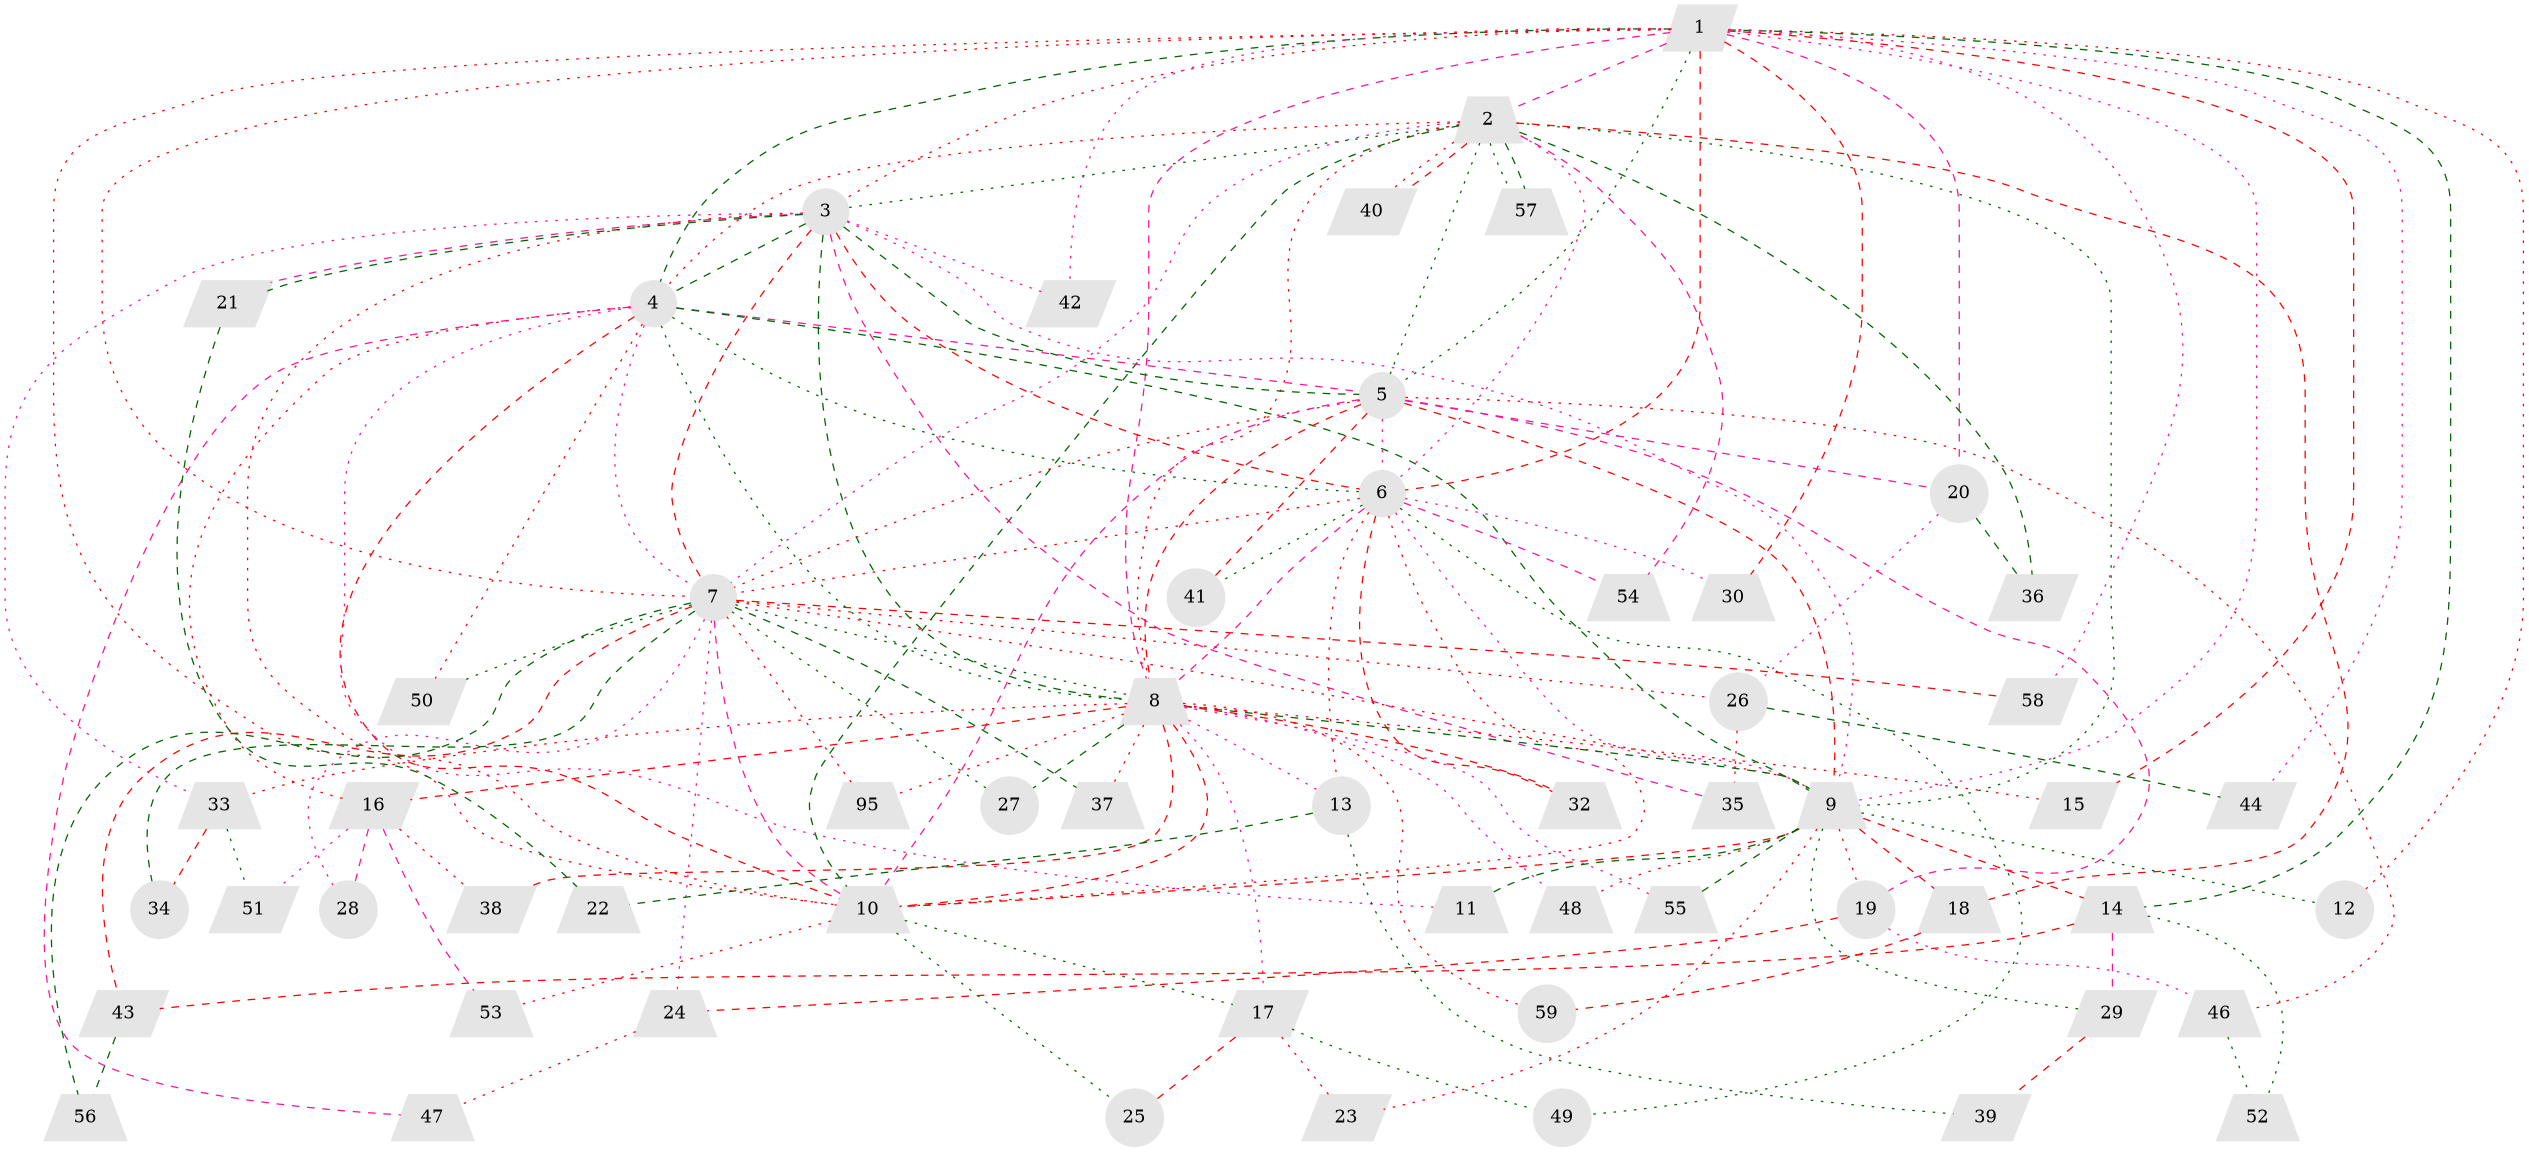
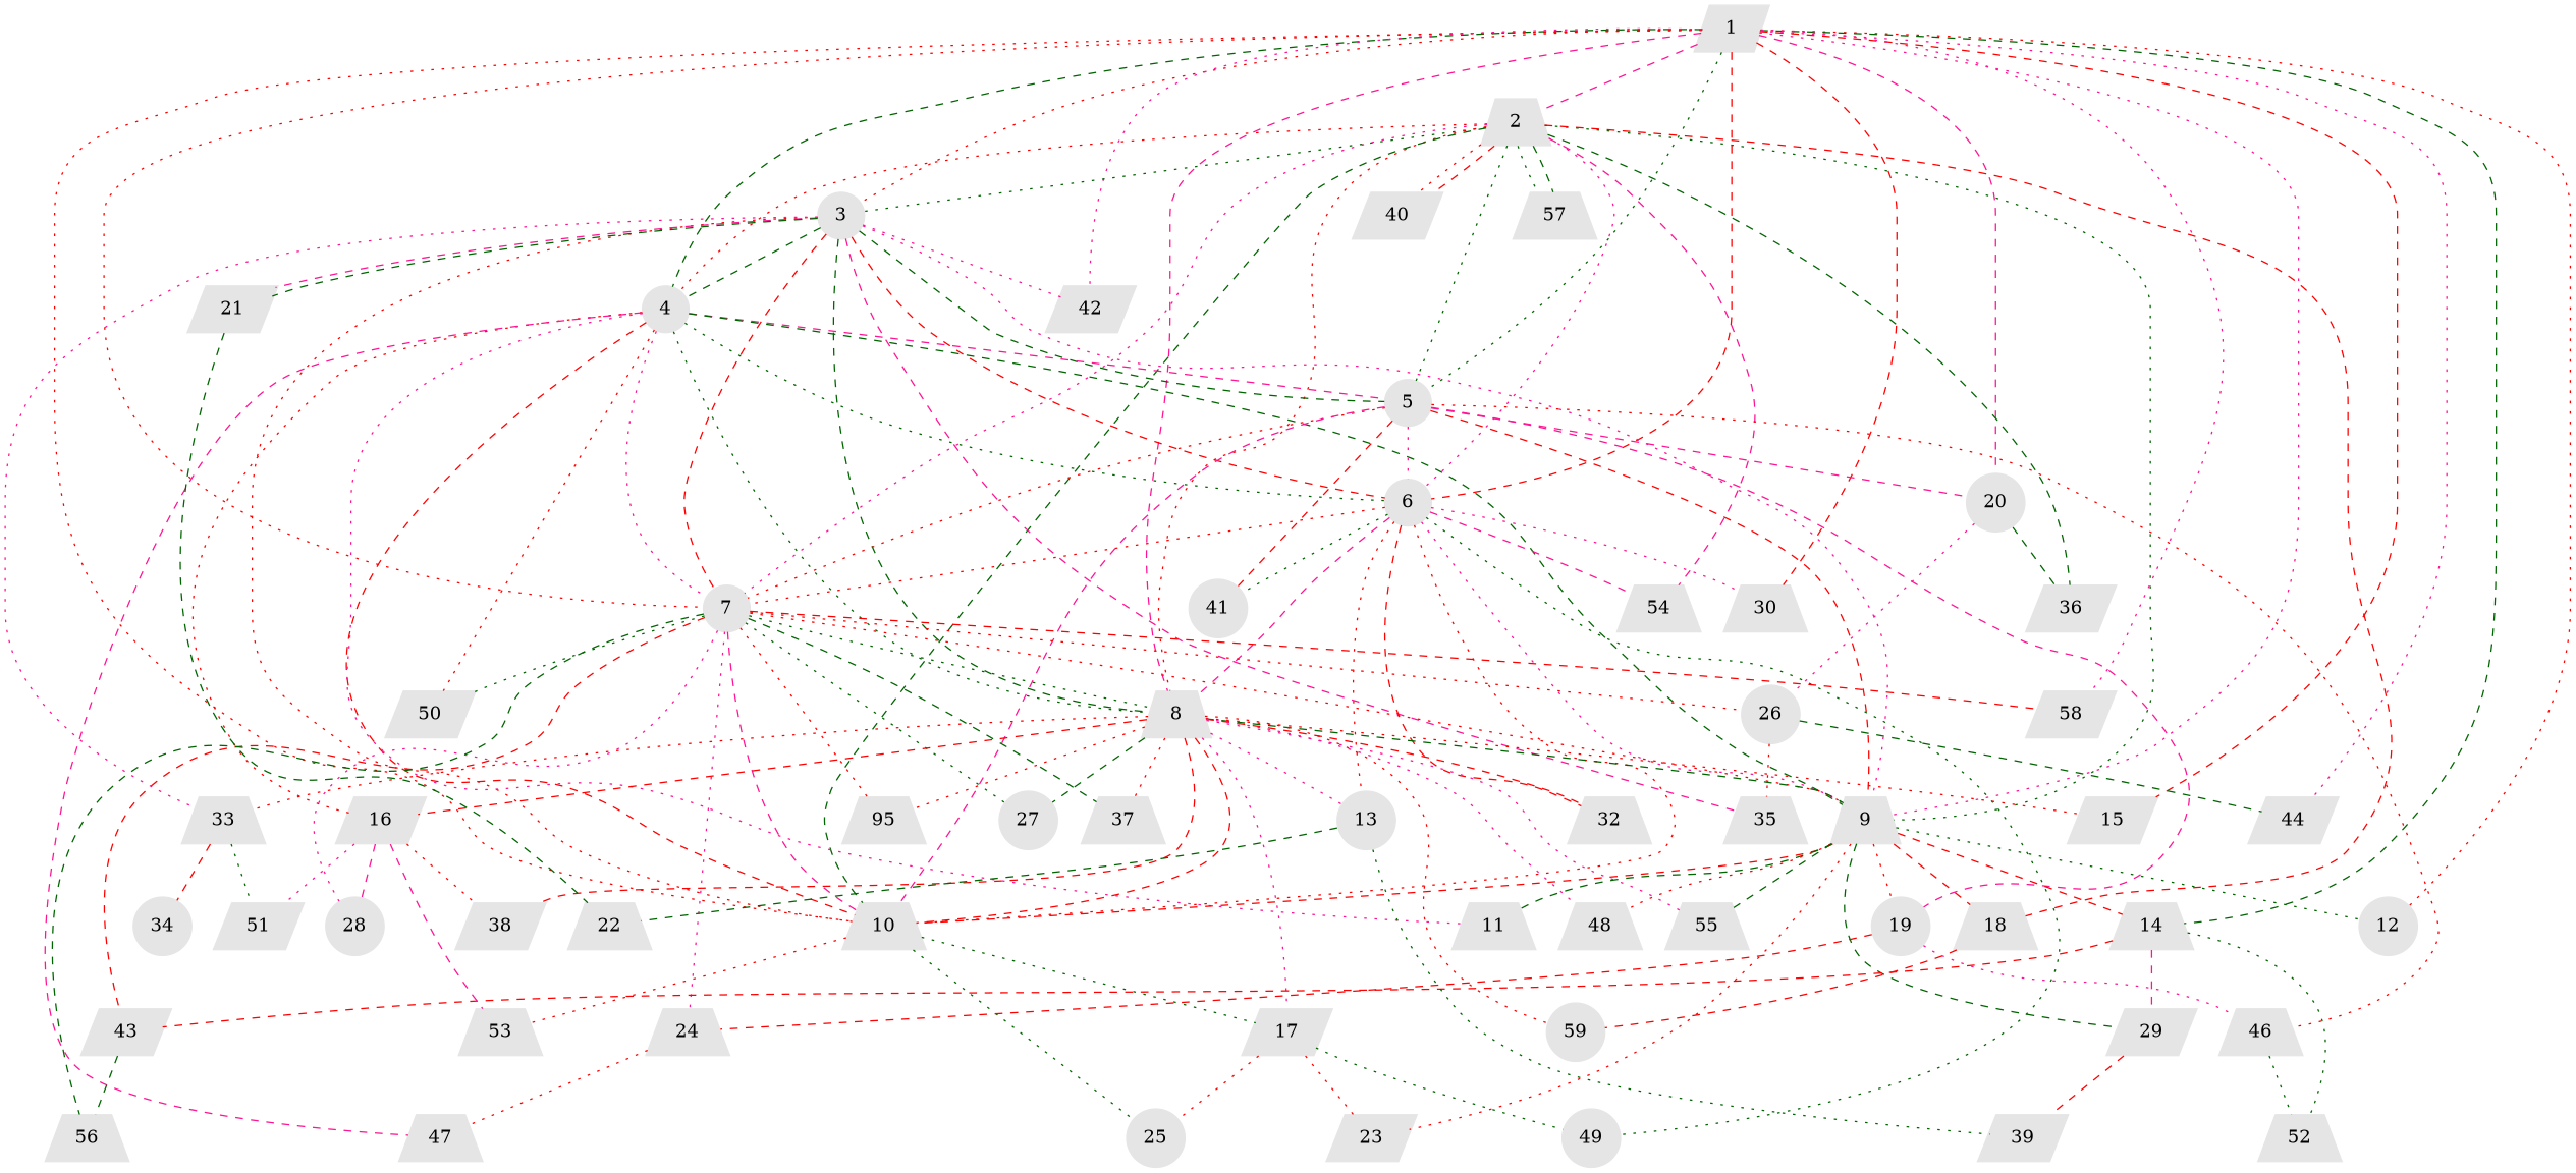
  graph {
    node [color=gray90 shape=trapezium style=filled]
    edge [color=red style=dotted]
    1 [shape=parallelogram]
    2
    3 [shape=circle]
    4 [shape=circle]
    5 [shape=circle]
    6 [shape=circle]
    7 [shape=circle]
    8
    9
    10
    12 [shape=circle]
    14
    15 [shape=parallelogram]
    20 [shape=circle]
    30
    42 [shape=parallelogram]
    44 [shape=parallelogram]
    58 [shape=parallelogram]
    18
    36 [shape=parallelogram]
    40 [shape=parallelogram]
    54
    57
    21 [shape=parallelogram]
    33
    35
    11
    16 [shape=parallelogram]
    47
    50 [shape=parallelogram]
    19 [shape=circle]
    41 [shape=circle]
    46
    13 [shape=circle]
    32
    49 [shape=circle]
    24
    26 [shape=circle]
    27 [shape=circle]
    28 [shape=circle]
    34 [shape=circle]
    37
    43 [shape=parallelogram]
    n44 [label=95]
    56
    17 [shape=parallelogram]
    38 [shape=parallelogram]
    48
    55
    59 [shape=circle]
    23 [shape=parallelogram]
    29 [shape=parallelogram]
    25 [shape=circle]
    53
    52
    22
    51 [shape=parallelogram]
    39 [shape=parallelogram]
    1 -- 2 [color=deeppink style=dashed]
    1 -- 3
    1 -- 4 [color=darkgreen style=dashed]
    1 -- 5 [color=darkgreen]
    1 -- 6 [style=dashed]
    1 -- 7
    1 -- 8 [color=deeppink style=dashed]
    1 -- 9 [color=deeppink]
    1 -- 10
    1 -- 12
    1 -- 14 [color=darkgreen style=dashed]
    1 -- 15 [style=dashed]
    1 -- 20 [color=deeppink style=dashed]
    1 -- 30 [style=dashed]
    1 -- 42 [color=deeppink]
    1 -- 44 [color=deeppink]
    1 -- 58 [color=deeppink]
    2 -- 3 [color=darkgreen]
    2 -- 4
    2 -- 5 [color=darkgreen]
    2 -- 6 [color=deeppink]
    2 -- 7 [color=deeppink]
    2 -- 8
    2 -- 9 [color=darkgreen]
    2 -- 10 [color=darkgreen style=dashed]
    2 -- 18 [style=dashed]
    2 -- 36 [color=darkgreen style=dashed]
    2 -- 40
    2 -- 40 [style=dashed]
    2 -- 54 [color=deeppink style=dashed]
    2 -- 57 [color=darkgreen]
    2 -- 57 [color=darkgreen style=dashed]
    3 -- 4 [color=darkgreen style=dashed]
    3 -- 5 [color=darkgreen style=dashed]
    3 -- 6 [style=dashed]
    3 -- 7 [style=dashed]
    3 -- 8 [color=darkgreen style=dashed]
    3 -- 9 [color=deeppink]
    3 -- 10
    3 -- 42 [color=deeppink]
    3 -- 21 [color=deeppink style=dashed]
    3 -- 21 [color=darkgreen style=dashed]
    3 -- 33 [color=deeppink]
    3 -- 35 [color=deeppink style=dashed]
    4 -- 5 [color=deeppink style=dashed]
    4 -- 6 [color=darkgreen]
    4 -- 7 [color=deeppink]
    4 -- 8 [color=darkgreen]
    4 -- 9 [color=darkgreen style=dashed]
    4 -- 10 [style=dashed]
    4 -- 11 [color=deeppink]
    4 -- 16
    4 -- 47 [color=deeppink style=dashed]
    4 -- 50
    5 -- 6 [color=deeppink]
    5 -- 7
-   5 -- 8 [style=dashed]
    5 -- 9 [style=dashed]
    5 -- 10 [color=deeppink style=dashed]
    5 -- 20 [color=deeppink style=dashed]
    5 -- 19 [color=deeppink style=dashed]
    5 -- 41 [style=dashed]
    5 -- 46
    6 -- 7
    6 -- 8 [color=deeppink style=dashed]
    6 -- 9 [color=deeppink]
    6 -- 10
    6 -- 30 [color=deeppink]
    6 -- 54 [color=deeppink style=dashed]
    6 -- 41 [color=darkgreen]
    6 -- 13
    6 -- 32 [style=dashed]
    6 -- 49 [color=darkgreen]
    7 -- 8 [color=darkgreen]
    7 -- 9
    7 -- 10 [color=deeppink style=dashed]
    7 -- 58 [style=dashed]
    7 -- 50 [color=darkgreen]
    7 -- 24 [color=deeppink]
    7 -- 26
    7 -- 27 [color=darkgreen]
    7 -- 28 [color=deeppink]
-   7 -- 34 [color=darkgreen style=dashed]
    7 -- 37 [color=darkgreen style=dashed]
    7 -- 43 [style=dashed]
    7 -- n44
    7 -- 56 [color=darkgreen style=dashed]
    8 -- 9 [color=darkgreen style=dashed]
    8 -- 10 [style=dashed]
    8 -- 15
    8 -- 33
    8 -- 16 [style=dashed]
    8 -- 13 [color=deeppink]
    8 -- 32 [style=dashed]
    8 -- 27 [color=darkgreen style=dashed]
    8 -- 37
    8 -- n44
    8 -- 17 [color=deeppink]
    8 -- 38 [style=dashed]
    8 -- 48 [color=deeppink]
    8 -- 55 [color=deeppink]
    8 -- 59
    9 -- 10 [style=dashed]
    9 -- 12 [color=darkgreen]
    9 -- 14 [style=dashed]
    9 -- 18 [style=dashed]
    9 -- 11 [color=darkgreen style=dashed]
    9 -- 19
    9 -- 48
    9 -- 55 [color=darkgreen style=dashed]
    9 -- 23
-   9 -- 29 [color=darkgreen]
+   9 -- 29 [color=darkgreen style=dashed]
    10 -- 17 [color=darkgreen]
    10 -- 25 [color=darkgreen]
    10 -- 53
    14 -- 43 [style=dashed]
    14 -- 29 [color=deeppink style=dashed]
    14 -- 52 [color=darkgreen]
    20 -- 36 [color=darkgreen style=dashed]
    20 -- 26 [color=deeppink]
    18 -- 59 [style=dashed]
    21 -- 22 [color=darkgreen style=dashed]
    33 -- 34 [style=dashed]
    33 -- 51 [color=darkgreen]
    16 -- 28 [color=deeppink style=dashed]
    16 -- 38
    16 -- 53 [color=deeppink style=dashed]
    16 -- 51 [color=deeppink]
    19 -- 46 [color=deeppink]
    19 -- 24 [style=dashed]
    46 -- 52 [color=darkgreen]
    13 -- 22 [color=darkgreen style=dashed]
    13 -- 39 [color=darkgreen]
    24 -- 47
    26 -- 44 [color=darkgreen style=dashed]
    26 -- 35
    43 -- 56 [color=darkgreen style=dashed]
    17 -- 49 [color=darkgreen]
    17 -- 23
-   17 -- 25 [style=dashed]
+   17 -- 25
    29 -- 39 [style=dashed]
  }
